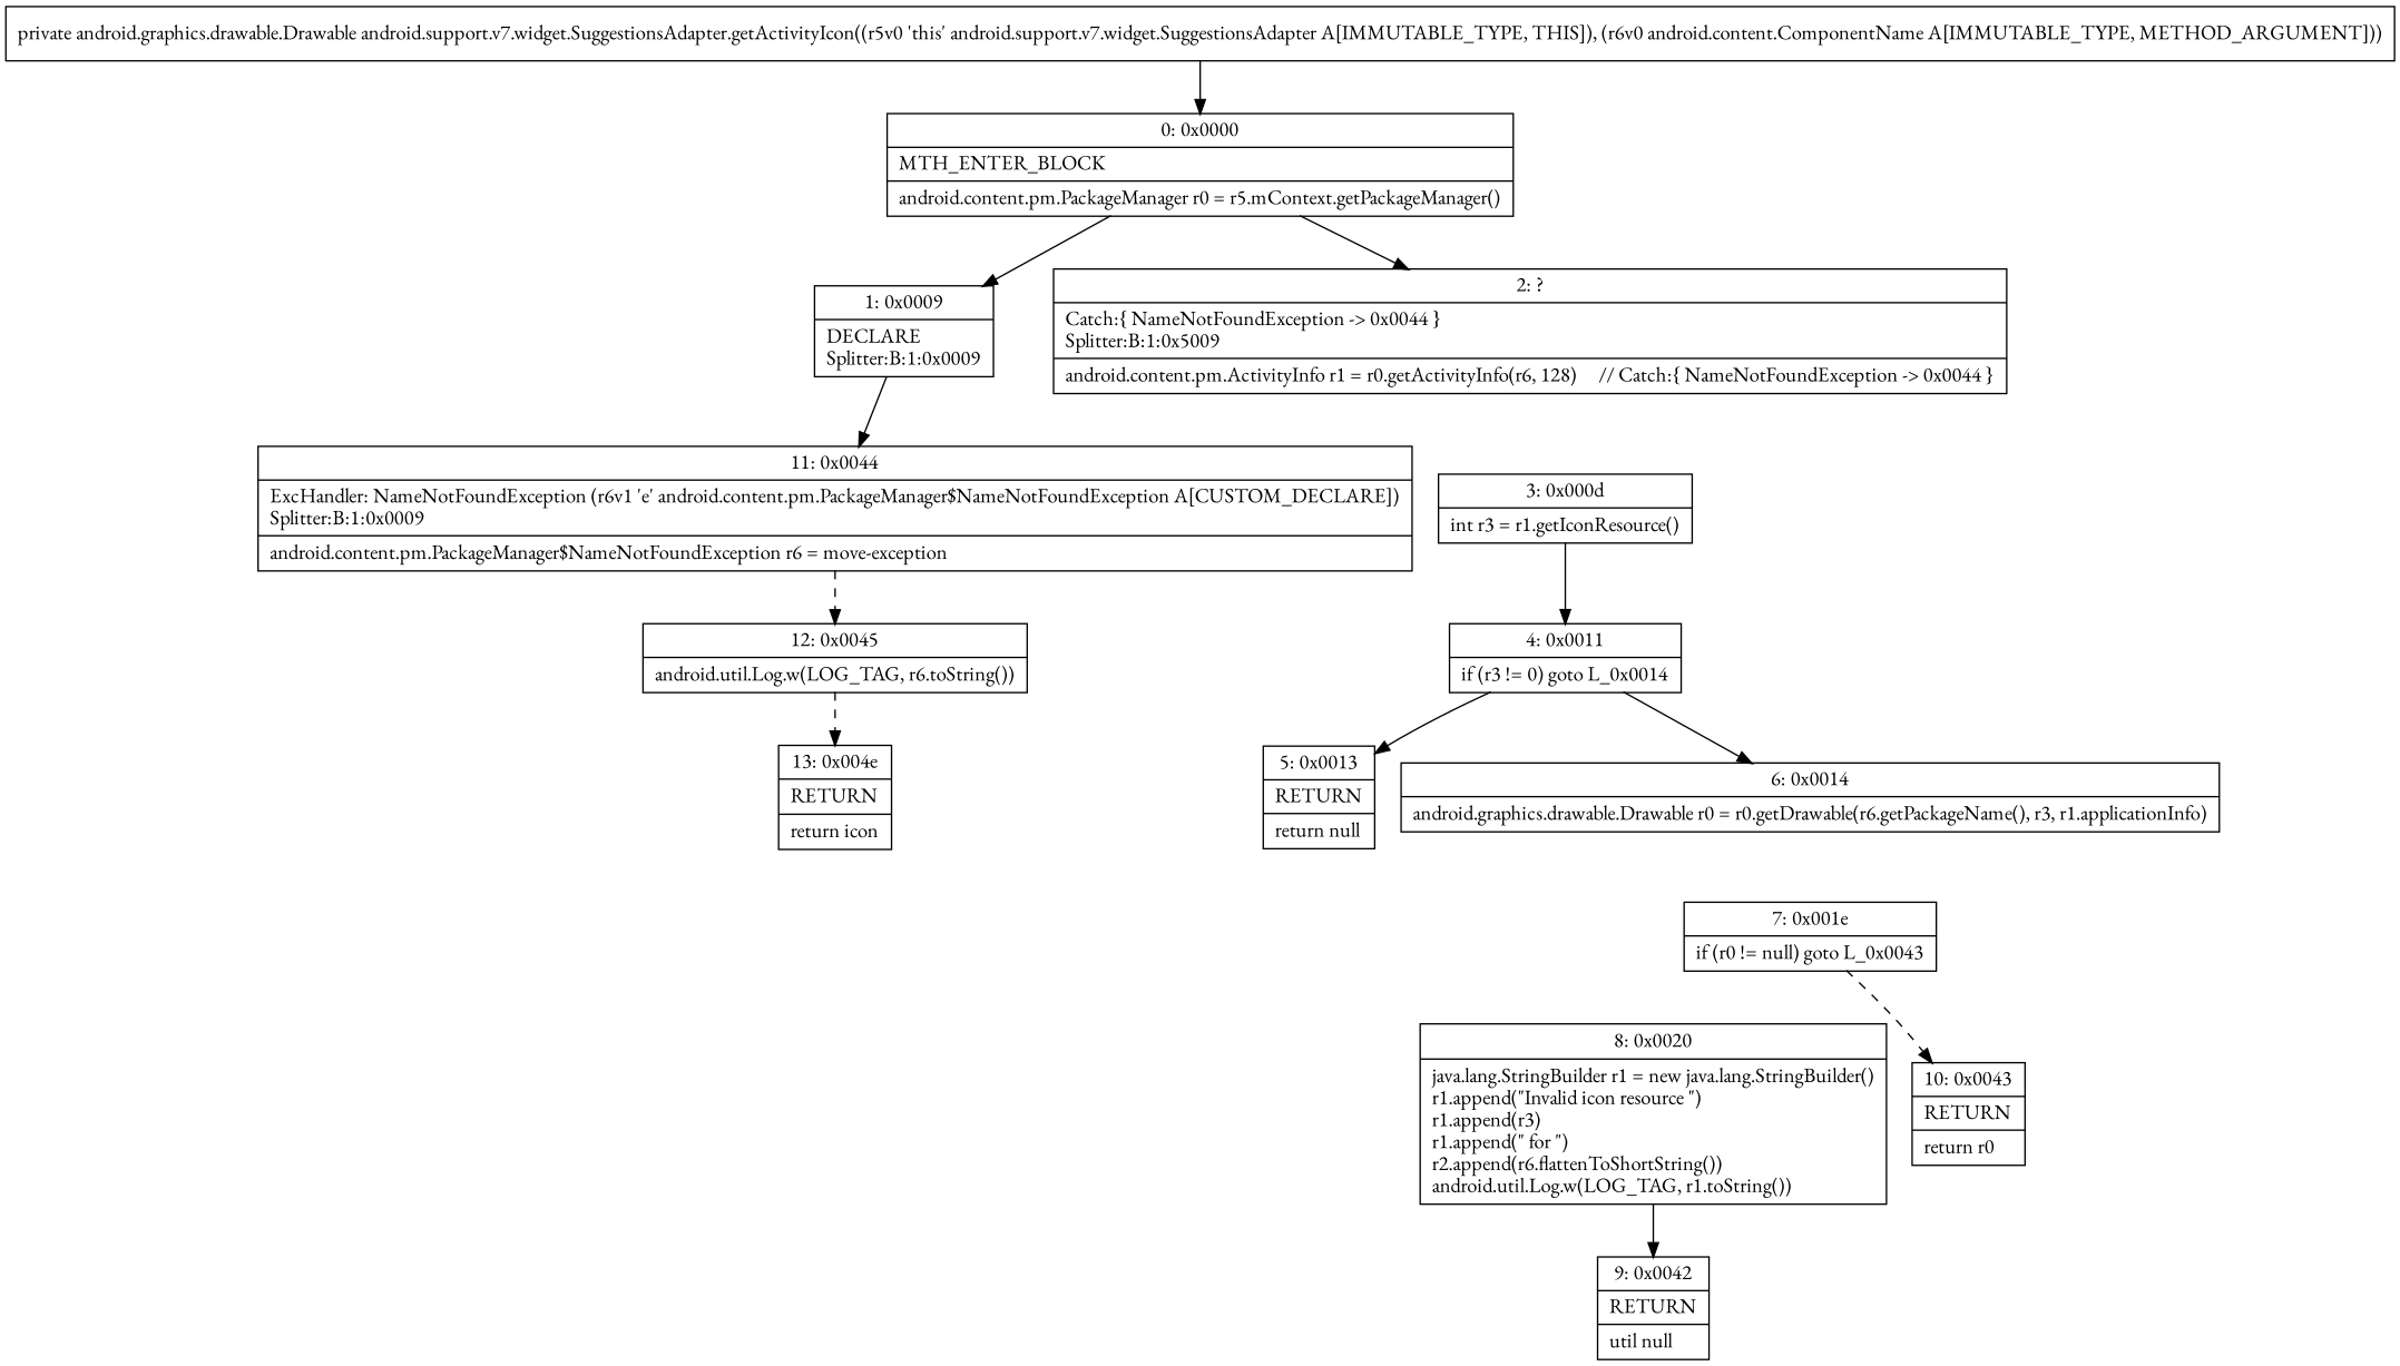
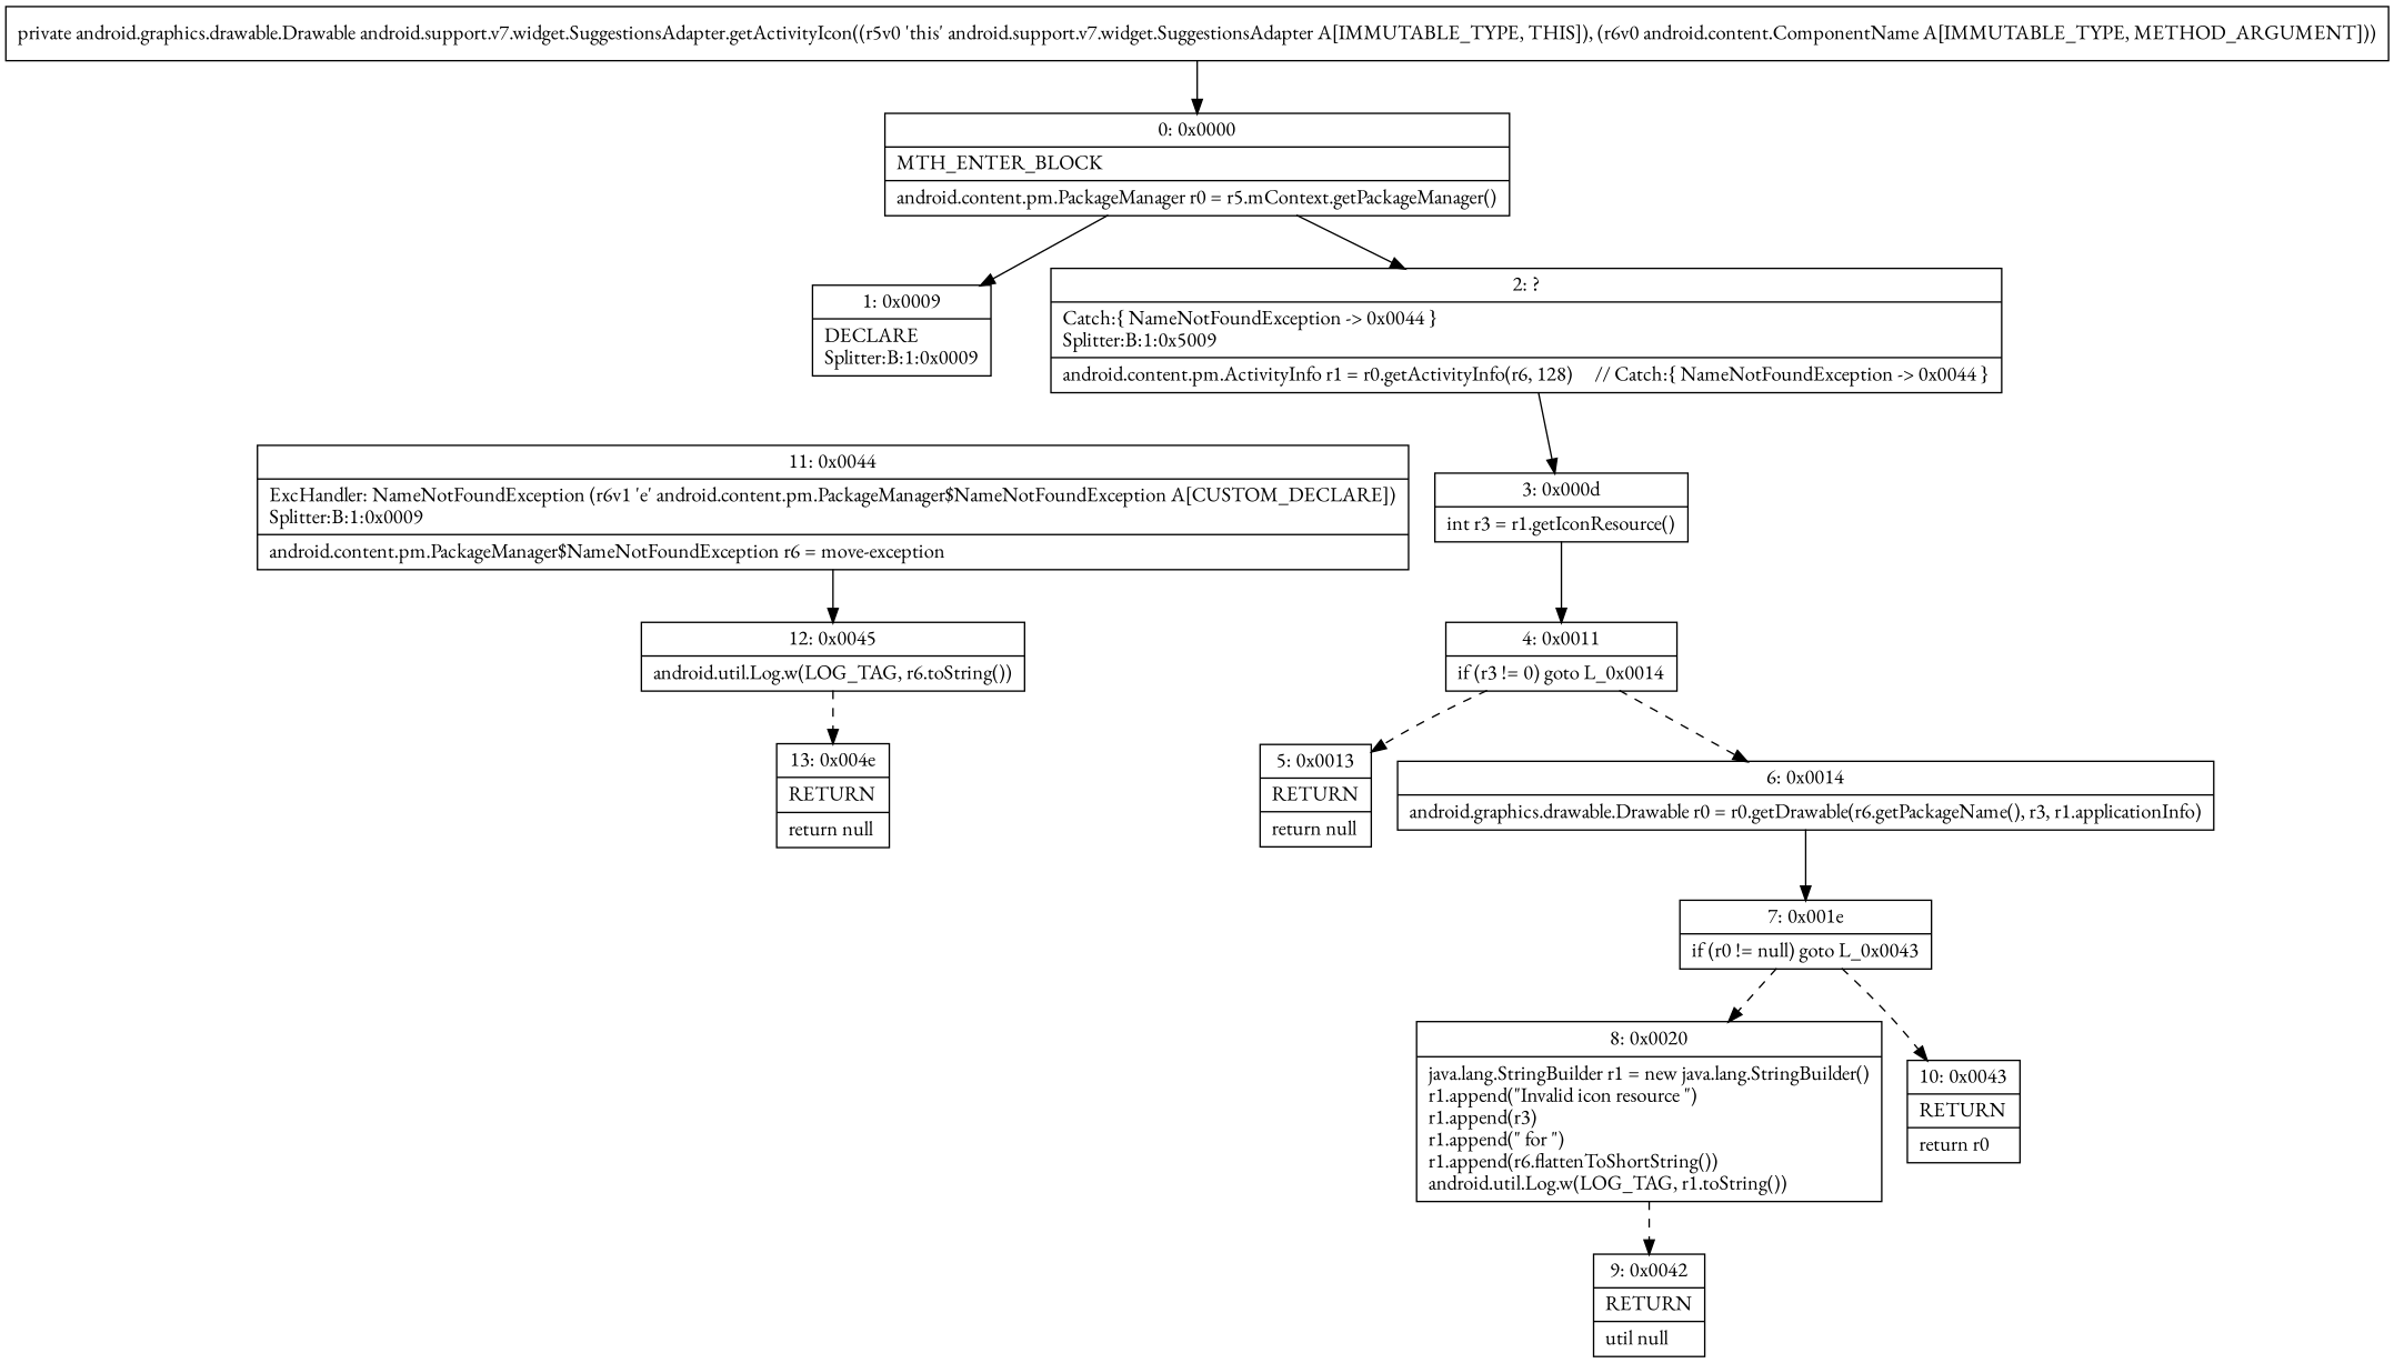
  digraph {
    fontname="EB Garamond"
    node [fontname="EB Garamond" shape=record]
    edge [fontname="EB Garamond"]
    n1 [label="{0\:\ 0x0000|MTH_ENTER_BLOCK\l|android.content.pm.PackageManager r0 = r5.mContext.getPackageManager()\l}"]
    n2 [label="{1\:\ 0x0009|DECLARE\lSplitter:B:1:0x0009\l}"]
    n3 [label="{2\:\ ?|Catch:\{ NameNotFoundException \-\> 0x0044 \}\lSplitter:B:1:0x5009\l|android.content.pm.ActivityInfo r1 = r0.getActivityInfo(r6, 128)     \/\/ Catch:\{ NameNotFoundException \-\> 0x0044 \}\l}"]
    n4 [label="{11\:\ 0x0044|ExcHandler: NameNotFoundException (r6v1 'e' android.content.pm.PackageManager$NameNotFoundException A[CUSTOM_DECLARE])\lSplitter:B:1:0x0009\l|android.content.pm.PackageManager$NameNotFoundException r6 = move\-exception\l}"]
    n5 [label="{3\:\ 0x000d|int r3 = r1.getIconResource()\l}"]
    n6 [label="{12\:\ 0x0045|android.util.Log.w(LOG_TAG, r6.toString())\l}"]
    n7 [label="{4\:\ 0x0011|if (r3 != 0) goto L_0x0014\l}"]
    n8 [label="{5\:\ 0x0013|RETURN\l|return null\l}"]
    n9 [label="{6\:\ 0x0014|android.graphics.drawable.Drawable r0 = r0.getDrawable(r6.getPackageName(), r3, r1.applicationInfo)\l}"]
    n10 [label="{7\:\ 0x001e|if (r0 != null) goto L_0x0043\l}"]
-   n11 [label="{8\:\ 0x0020|java.lang.StringBuilder r1 = new java.lang.StringBuilder()\lr1.append(\"Invalid icon resource \")\lr1.append(r3)\lr1.append(\" for \")\lr2.append(r6.flattenToShortString())\landroid.util.Log.w(LOG_TAG, r1.toString())\l}"]
+   n11 [label="{8\:\ 0x0020|java.lang.StringBuilder r1 = new java.lang.StringBuilder()\lr1.append(\"Invalid icon resource \")\lr1.append(r3)\lr1.append(\" for \")\lr1.append(r6.flattenToShortString())\landroid.util.Log.w(LOG_TAG, r1.toString())\l}"]
    n12 [label="{10\:\ 0x0043|RETURN\l|return r0\l}"]
    n13 [label="{9\:\ 0x0042|RETURN\l|util null\l}"]
-   n14 [label="{13\:\ 0x004e|RETURN\l|return icon\l}"]
+   n14 [label="{13\:\ 0x004e|RETURN\l|return null\l}"]
    n15 [label="{private android.graphics.drawable.Drawable android.support.v7.widget.SuggestionsAdapter.getActivityIcon((r5v0 'this' android.support.v7.widget.SuggestionsAdapter A[IMMUTABLE_TYPE, THIS]), (r6v0 android.content.ComponentName A[IMMUTABLE_TYPE, METHOD_ARGUMENT])) }"]
    n1 -> n2
    n1 -> n3
-   n2 -> n4
-   n4 -> n6 [style=dashed]
+   n3 -> n5
+   n4 -> n6
    n5 -> n7
    n6 -> n14 [style=dashed]
-   n7 -> n8 [style=solid]
-   n7 -> n9
+   n7 -> n8 [style=dashed]
+   n7 -> n9 [style=dashed]
+   n9 -> n10
+   n10 -> n11 [style=dashed]
    n10 -> n12 [style=dashed]
-   n11 -> n13
+   n11 -> n13 [style=dashed]
    n15 -> n1
  }
